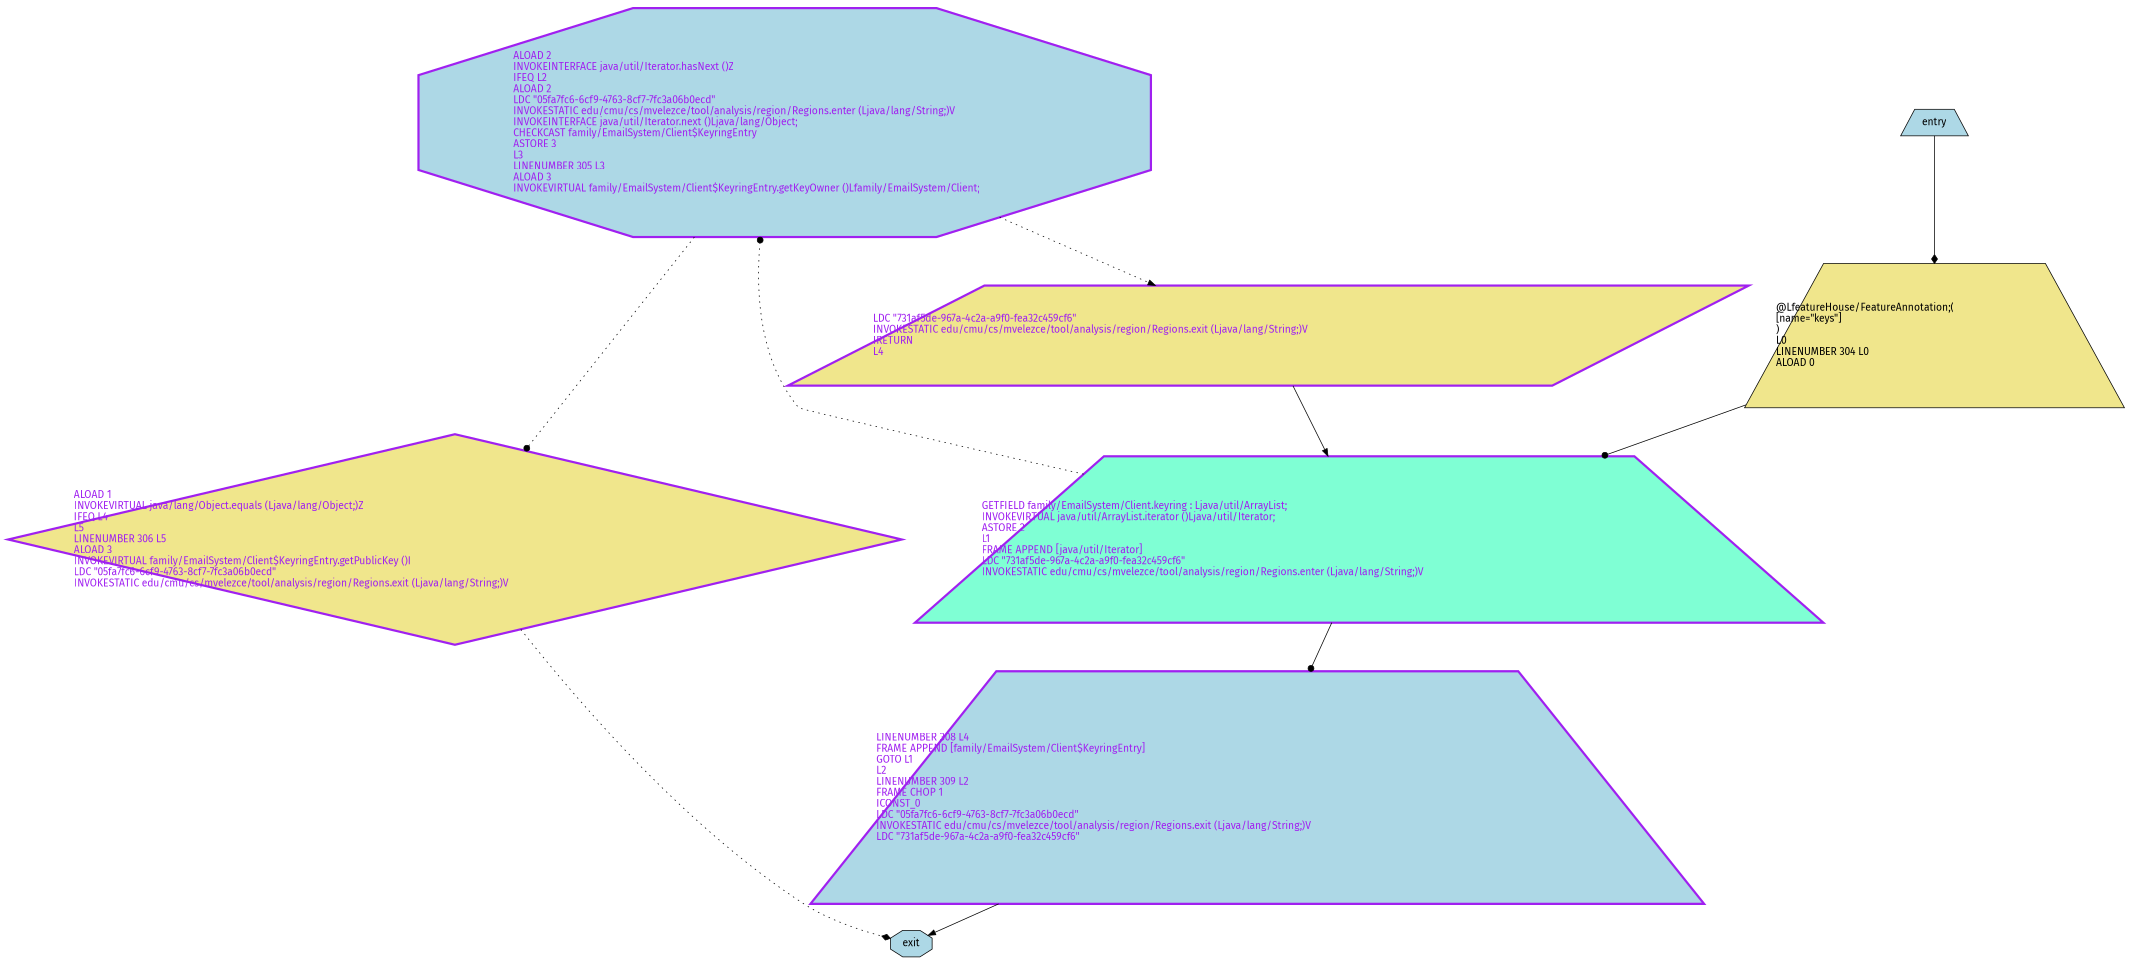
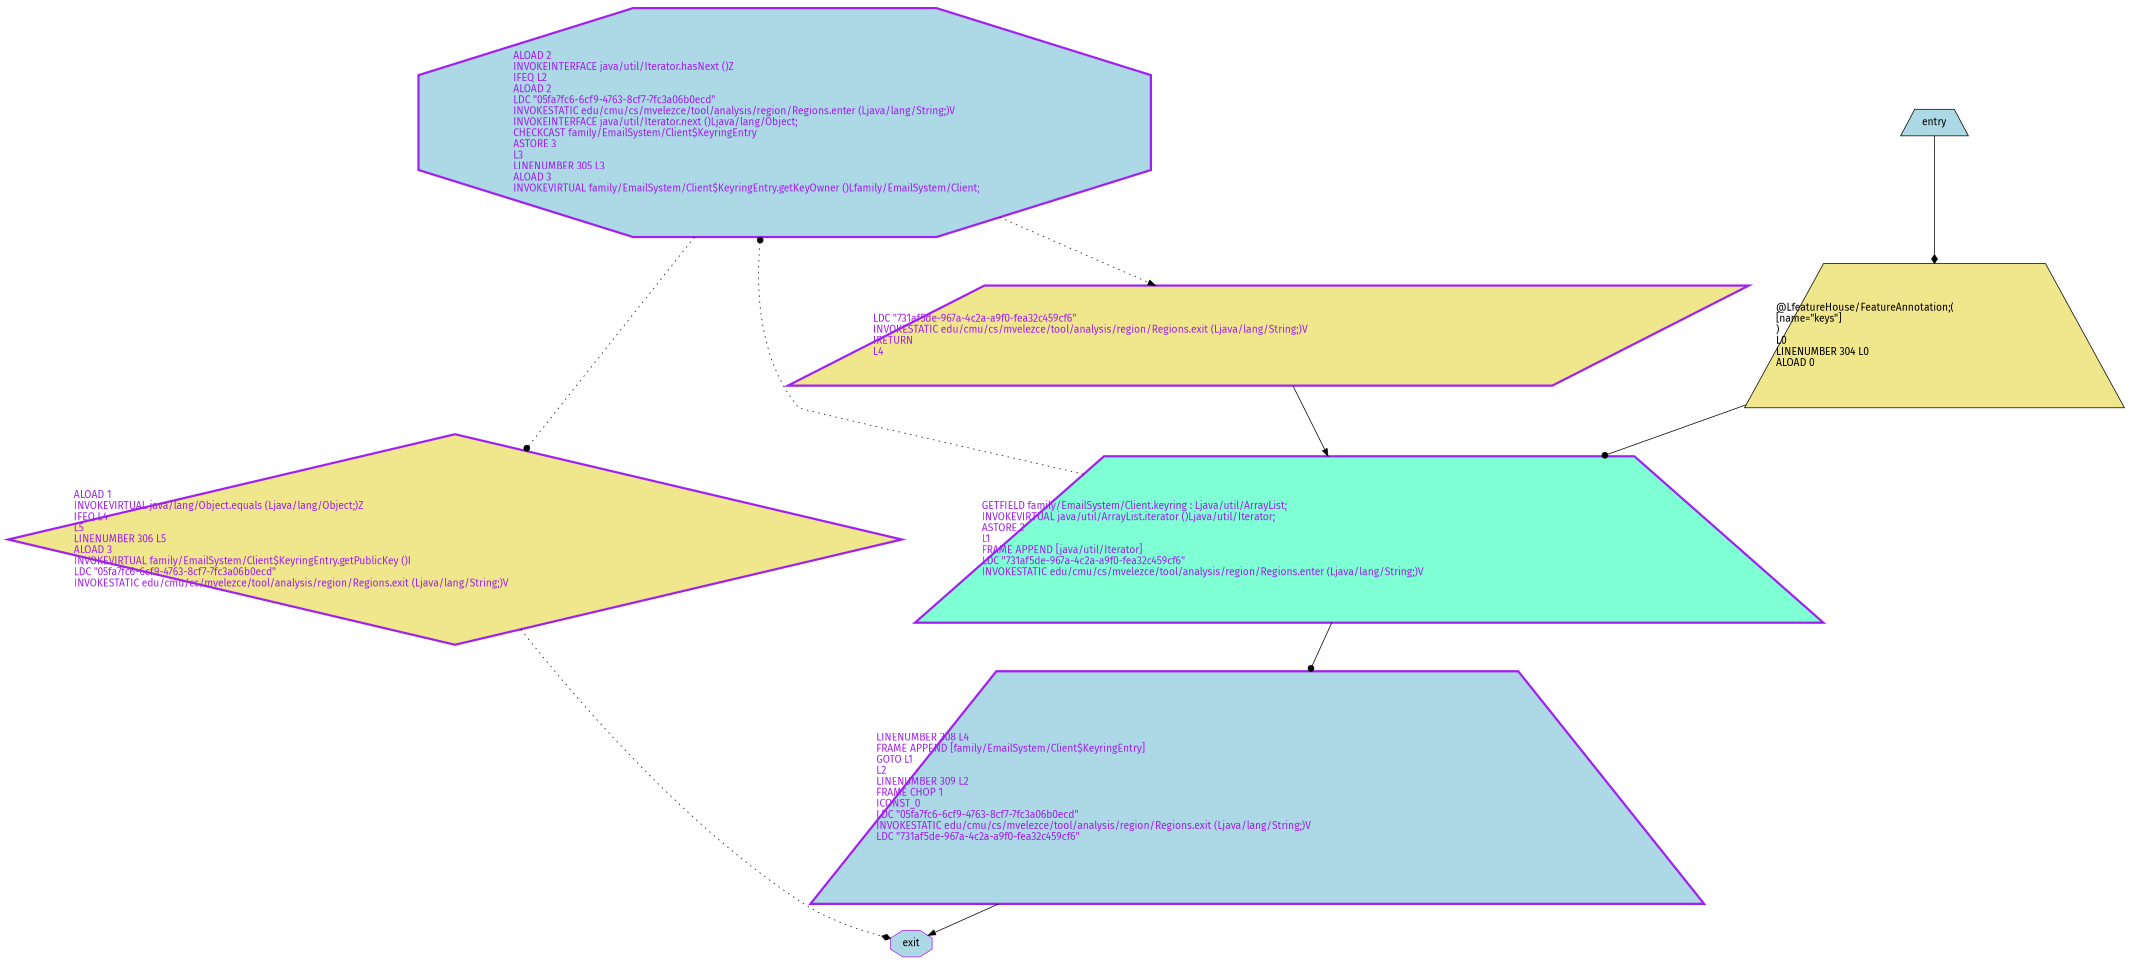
  digraph {
    fontname="Fira Sans"
    node [color=purple fontcolor=purple penwidth=3 shape=trapezium style=filled fillcolor=lightblue fontname="Fira Sans"]
    edge [style=solid arrowhead=dot fontname="Fira Sans"]
    n1 [label="ALOAD 2\lINVOKEINTERFACE java/util/Iterator.hasNext ()Z\lIFEQ L2\lALOAD 2\lLDC \"05fa7fc6-6cf9-4763-8cf7-7fc3a06b0ecd\"\lINVOKESTATIC edu/cmu/cs/mvelezce/tool/analysis/region/Regions.enter (Ljava/lang/String;)V\lINVOKEINTERFACE java/util/Iterator.next ()Ljava/lang/Object;\lCHECKCAST family/EmailSystem/Client$KeyringEntry\lASTORE 3\lL3\lLINENUMBER 305 L3\lALOAD 3\lINVOKEVIRTUAL family/EmailSystem/Client$KeyringEntry.getKeyOwner ()Lfamily/EmailSystem/Client;\l" shape=octagon]
    n2 [label="LDC \"731af5de-967a-4c2a-a9f0-fea32c459cf6\"\lINVOKESTATIC edu/cmu/cs/mvelezce/tool/analysis/region/Regions.exit (Ljava/lang/String;)V\lIRETURN\lL4\l" shape=parallelogram fillcolor=khaki]
    n3 [label="ALOAD 1\lINVOKEVIRTUAL java/lang/Object.equals (Ljava/lang/Object;)Z\lIFEQ L4\lL5\lLINENUMBER 306 L5\lALOAD 3\lINVOKEVIRTUAL family/EmailSystem/Client$KeyringEntry.getPublicKey ()I\lLDC \"05fa7fc6-6cf9-4763-8cf7-7fc3a06b0ecd\"\lINVOKESTATIC edu/cmu/cs/mvelezce/tool/analysis/region/Regions.exit (Ljava/lang/String;)V\l" shape=diamond fillcolor=khaki]
    n4 [label="GETFIELD family/EmailSystem/Client.keyring : Ljava/util/ArrayList;\lINVOKEVIRTUAL java/util/ArrayList.iterator ()Ljava/util/Iterator;\lASTORE 2\lL1\lFRAME APPEND [java/util/Iterator]\lLDC \"731af5de-967a-4c2a-a9f0-fea32c459cf6\"\lINVOKESTATIC edu/cmu/cs/mvelezce/tool/analysis/region/Regions.enter (Ljava/lang/String;)V\l" fillcolor=aquamarine]
    n5 [label="LINENUMBER 308 L4\lFRAME APPEND [family/EmailSystem/Client$KeyringEntry]\lGOTO L1\lL2\lLINENUMBER 309 L2\lFRAME CHOP 1\lICONST_0\lLDC \"05fa7fc6-6cf9-4763-8cf7-7fc3a06b0ecd\"\lINVOKESTATIC edu/cmu/cs/mvelezce/tool/analysis/region/Regions.exit (Ljava/lang/String;)V\lLDC \"731af5de-967a-4c2a-a9f0-fea32c459cf6\"\l"]
    n6 [label="@LfeatureHouse/FeatureAnnotation;(\l[name=\"keys\"]\l)\lL0\lLINENUMBER 304 L0\lALOAD 0\l" fillcolor=khaki color="" fontcolor="" penwidth=""]
-   exit [shape=octagon color="" fontcolor="" penwidth=""]
+   exit [shape=octagon fontcolor="" penwidth=""]
    entry [color="" fontcolor="" penwidth=""]
    n1 -> n2 [style=dotted arrowhead=normal]
    n1 -> n3 [style=dotted]
    n2 -> n4 [arrowhead=normal]
    n3 -> exit [style=dotted arrowhead=diamond]
    n4 -> n1 [style=dotted]
    n4 -> n5
    n5 -> exit [arrowhead=normal]
    n6 -> n4
    entry -> n6 [arrowhead=diamond]
  }
